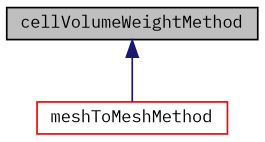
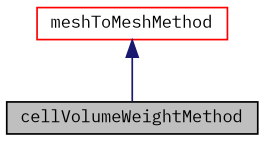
  digraph {
    fontname="IBM Plex Mono"
    node [fontname="IBM Plex Mono" fontsize=10 shape=record]
    n1 [color=black fillcolor=grey75 fontcolor=black height=0.2 label=cellVolumeWeightMethod style=filled width=0.4]
    n2 [color=red height=0.2 label=meshToMeshMethod width=0.4]
-   n1 -> n2 [color=midnightblue dir=back fontname="IBM Plex Mono" fontsize=10 labelfontname=FreeSans labelfontsize=10 style=solid]
+   n2 -> n1 [color=midnightblue dir=back fontname="IBM Plex Mono" fontsize=10 labelfontname=FreeSans labelfontsize=10 style=solid]
  }
